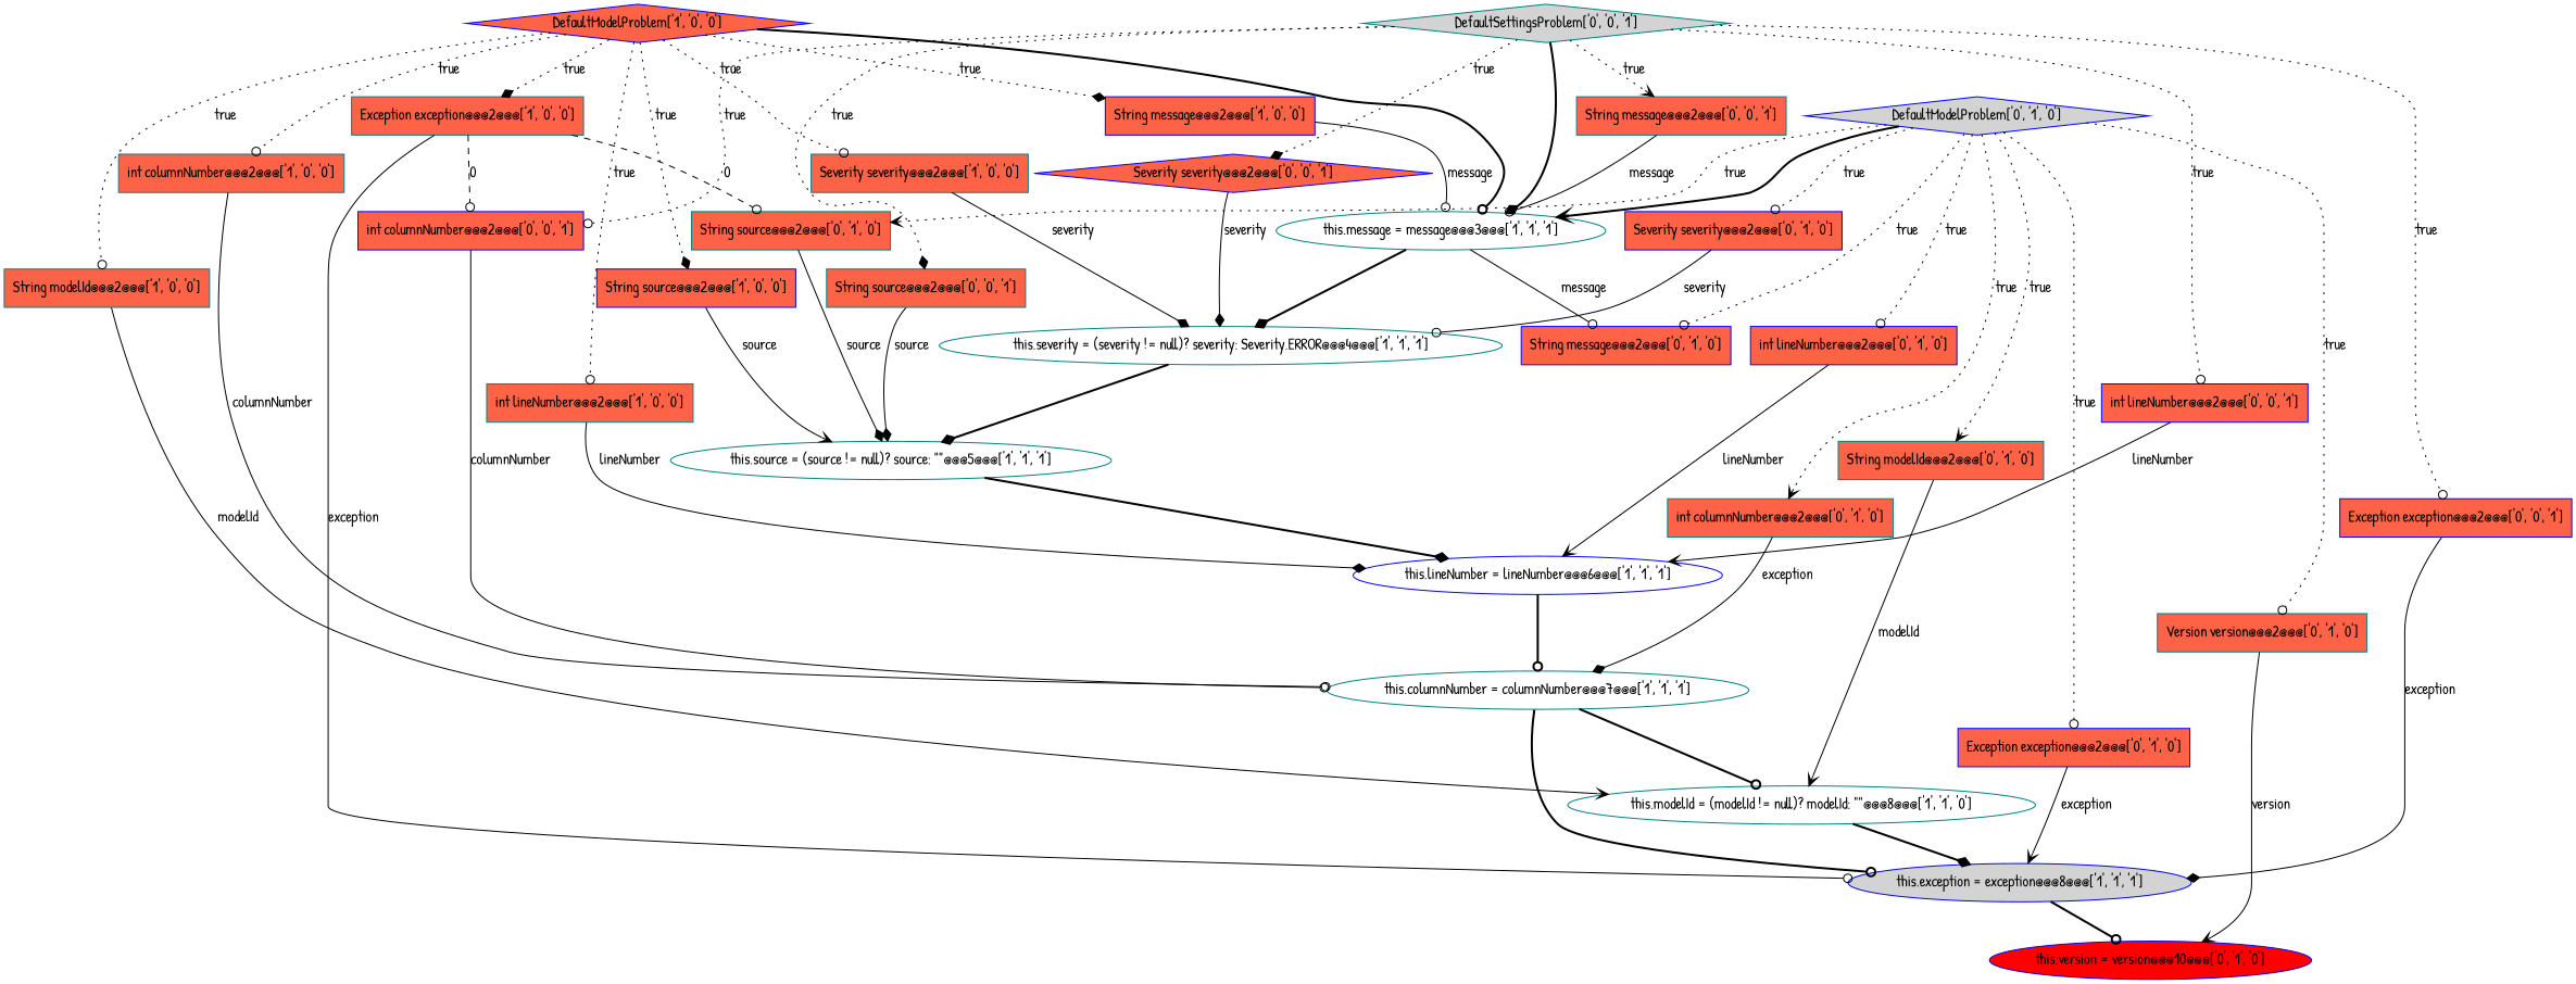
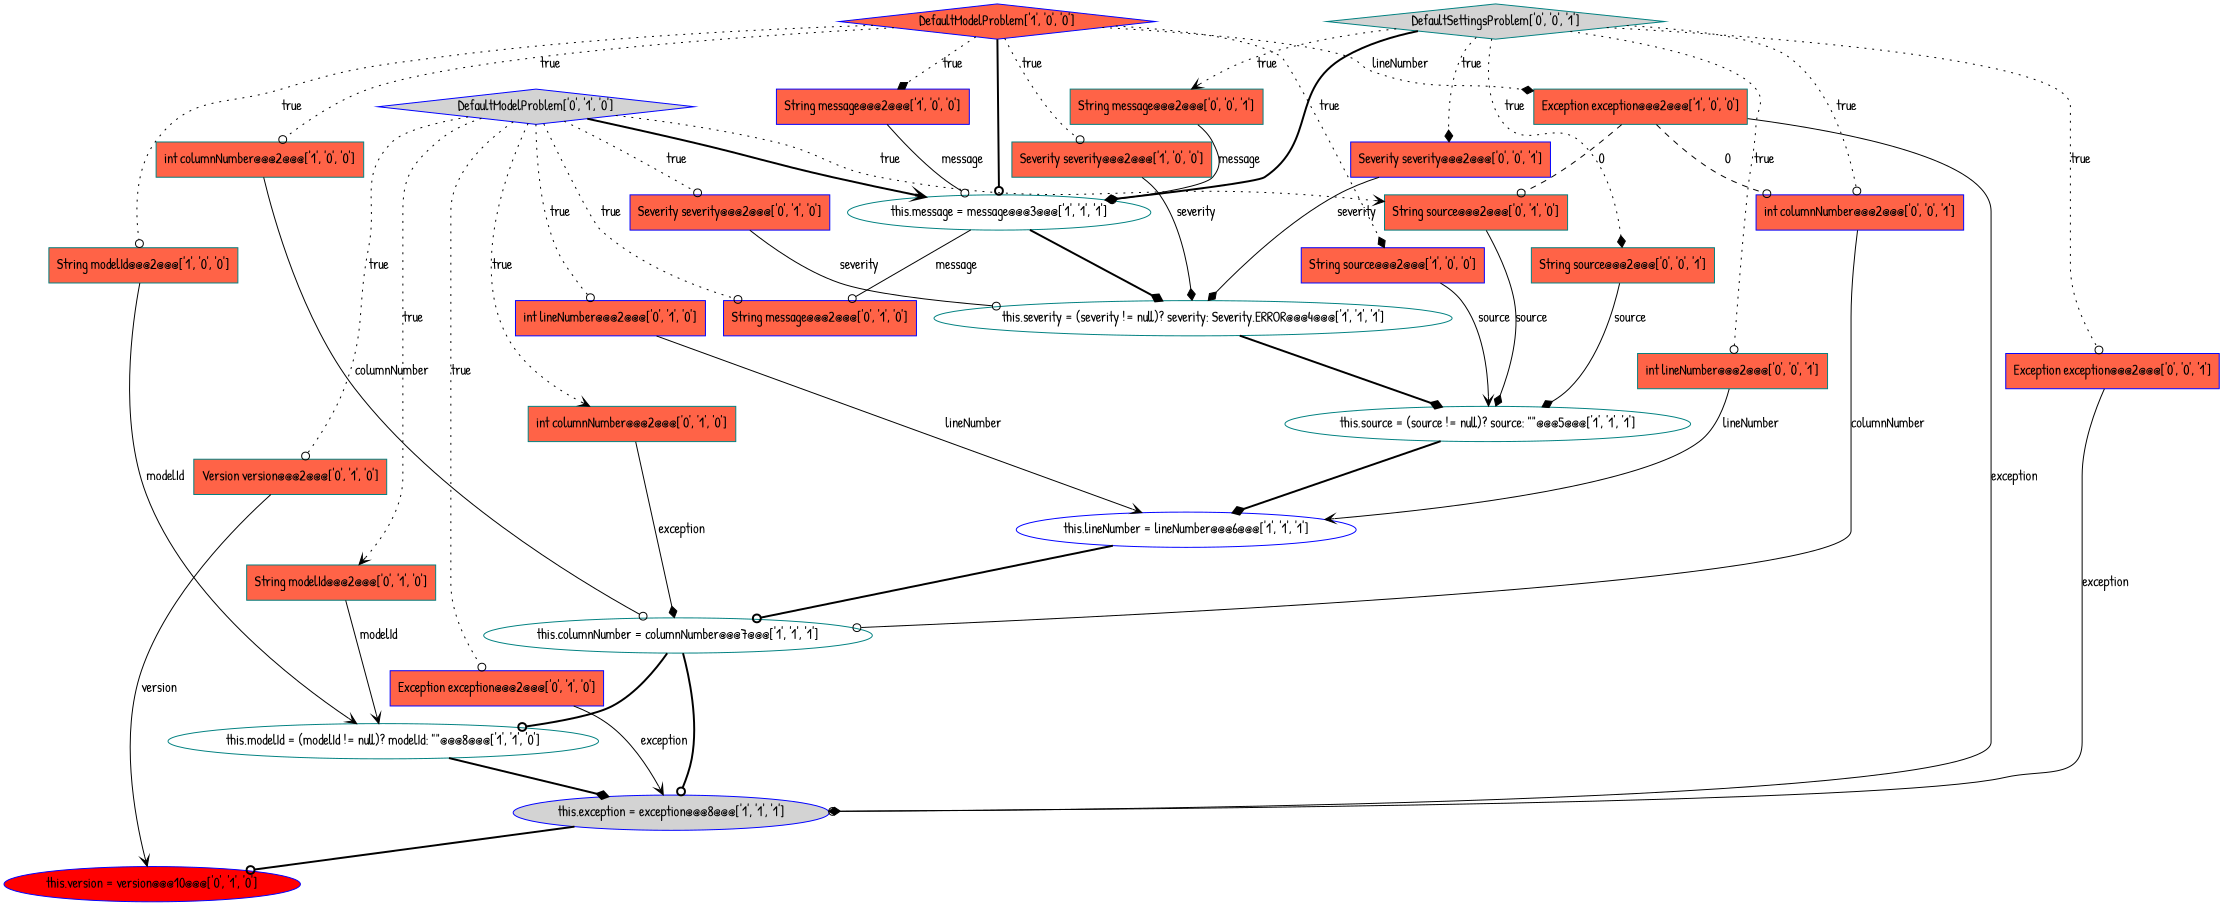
  digraph {
    fontname="Patrick Hand"
    node [color=teal fillcolor=tomato fontname="Patrick Hand" shape=box style=filled]
    edge [arrowhead=odot fontname="Patrick Hand" style=solid]
    n1 [label="Version version@@@2@@@['0', '1', '0']"]
    n2 [color=blue fillcolor=red label="this.version = version@@@10@@@['0', '1', '0']" shape=ellipse]
    n3 [label="String modelId@@@2@@@['0', '1', '0']"]
    n4 [fillcolor=white label="this.modelId = (modelId != null)? modelId: \"\"@@@8@@@['1', '1', '0']" shape=ellipse]
    n5 [color=blue fillcolor=lightgray label="this.exception = exception@@@8@@@['1', '1', '1']" shape=ellipse]
    n6 [label="int columnNumber@@@2@@@['1', '0', '0']"]
    n7 [fillcolor=white label="this.columnNumber = columnNumber@@@7@@@['1', '1', '1']" shape=ellipse]
    n8 [fillcolor=lightgray label="DefaultSettingsProblem['0', '0', '1']" shape=diamond]
-   n9 [color=blue label="Severity severity@@@2@@@['0', '0', '1']" shape=diamond]
+   n9 [color=blue label="Severity severity@@@2@@@['0', '0', '1']"]
    n10 [label="String source@@@2@@@['0', '0', '1']"]
    n11 [label="String message@@@2@@@['0', '0', '1']"]
    n12 [fillcolor=white label="this.message = message@@@3@@@['1', '1', '1']" shape=ellipse]
    n13 [color=blue label="Exception exception@@@2@@@['0', '0', '1']"]
-   n14 [color=blue label="int lineNumber@@@2@@@['0', '0', '1']"]
+   n14 [label="int lineNumber@@@2@@@['0', '0', '1']"]
    n15 [color=blue label="int columnNumber@@@2@@@['0', '0', '1']"]
    n16 [fillcolor=white label="this.severity = (severity != null)? severity: Severity.ERROR@@@4@@@['1', '1', '1']" shape=ellipse]
    n17 [fillcolor=white label="this.source = (source != null)? source: \"\"@@@5@@@['1', '1', '1']" shape=ellipse]
    n18 [color=blue label="String message@@@2@@@['0', '1', '0']"]
    n19 [color=blue fillcolor=white label="this.lineNumber = lineNumber@@@6@@@['1', '1', '1']" shape=ellipse]
    n20 [label="String modelId@@@2@@@['1', '0', '0']"]
-   n21 [label="int lineNumber@@@2@@@['1', '0', '0']"]
    n22 [color=blue label="DefaultModelProblem['1', '0', '0']" shape=diamond]
    n23 [label="Severity severity@@@2@@@['1', '0', '0']"]
    n24 [color=blue label="String source@@@2@@@['1', '0', '0']"]
    n25 [label="Exception exception@@@2@@@['1', '0', '0']"]
    n26 [color=blue label="String message@@@2@@@['1', '0', '0']"]
    n27 [label="String source@@@2@@@['0', '1', '0']"]
    n28 [color=blue fillcolor=lightgray label="DefaultModelProblem['0', '1', '0']" shape=diamond]
    n29 [color=blue label="Exception exception@@@2@@@['0', '1', '0']"]
    n30 [color=blue label="Severity severity@@@2@@@['0', '1', '0']"]
    n31 [color=blue label="int lineNumber@@@2@@@['0', '1', '0']"]
    n32 [label="int columnNumber@@@2@@@['0', '1', '0']"]
    n1 -> n2 [arrowhead=vee label=version]
    n3 -> n4 [arrowhead=vee label=modelId]
    n4 -> n5 [arrowhead=diamond style=bold]
    n5 -> n2 [style=bold]
    n6 -> n7 [label=columnNumber]
    n7 -> n4 [style=bold]
    n7 -> n5 [style=bold]
    n8 -> n9 [arrowhead=diamond label=true style=dotted]
    n8 -> n10 [arrowhead=diamond label=true style=dotted]
    n8 -> n11 [arrowhead=vee label=true style=dotted]
    n8 -> n12 [arrowhead=diamond style=bold]
    n8 -> n13 [label=true style=dotted]
    n8 -> n14 [label=true style=dotted]
    n8 -> n15 [label=true style=dotted]
    n9 -> n16 [arrowhead=diamond label=severity]
    n10 -> n17 [arrowhead=diamond label=source]
    n11 -> n12 [label=message]
    n12 -> n16 [arrowhead=diamond style=bold]
    n12 -> n18 [label=message]
    n13 -> n5 [arrowhead=diamond label=exception]
    n14 -> n19 [arrowhead=vee label=lineNumber]
    n15 -> n7 [label=columnNumber]
    n16 -> n17 [arrowhead=diamond style=bold]
    n17 -> n19 [arrowhead=diamond style=bold]
    n19 -> n7 [style=bold]
    n20 -> n4 [arrowhead=vee label=modelId]
-   n21 -> n19 [arrowhead=diamond label=lineNumber]
    n22 -> n6 [label=true style=dotted]
    n22 -> n12 [style=bold]
    n22 -> n20 [label=true style=dotted]
-   n22 -> n21 [label=true style=dotted]
    n22 -> n23 [label=true style=dotted]
    n22 -> n24 [arrowhead=diamond label=true style=dotted]
-   n22 -> n25 [arrowhead=diamond label=true style=dotted]
+   n22 -> n25 [arrowhead=diamond label=lineNumber style=dotted]
    n22 -> n26 [arrowhead=diamond label=true style=dotted]
    n23 -> n16 [arrowhead=diamond label=severity]
    n24 -> n17 [arrowhead=vee label=source]
    n25 -> n5 [label=exception]
    n25 -> n15 [label=0 style=dashed]
    n25 -> n27 [label=0 style=dashed]
    n26 -> n12 [label=message]
    n27 -> n17 [arrowhead=diamond label=source]
    n28 -> n1 [label=true style=dotted]
    n28 -> n3 [arrowhead=vee label=true style=dotted]
    n28 -> n12 [arrowhead=vee style=bold]
    n28 -> n18 [label=true style=dotted]
    n28 -> n27 [arrowhead=vee label=true style=dotted]
    n28 -> n29 [label=true style=dotted]
    n28 -> n30 [label=true style=dotted]
    n28 -> n31 [label=true style=dotted]
    n28 -> n32 [arrowhead=vee label=true style=dotted]
    n29 -> n5 [arrowhead=vee label=exception]
    n30 -> n16 [label=severity]
    n31 -> n19 [arrowhead=vee label=lineNumber]
    n32 -> n7 [arrowhead=diamond label=exception]
  }
